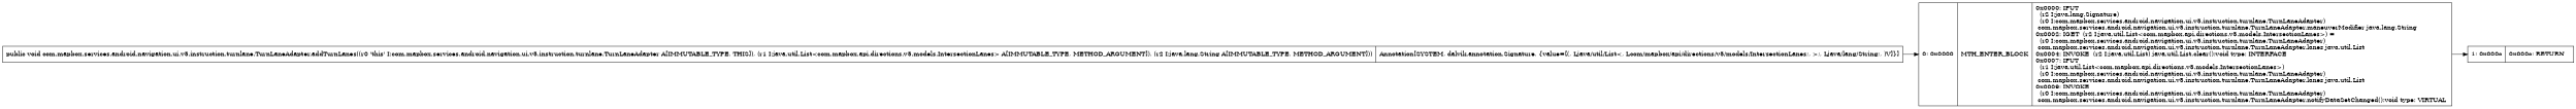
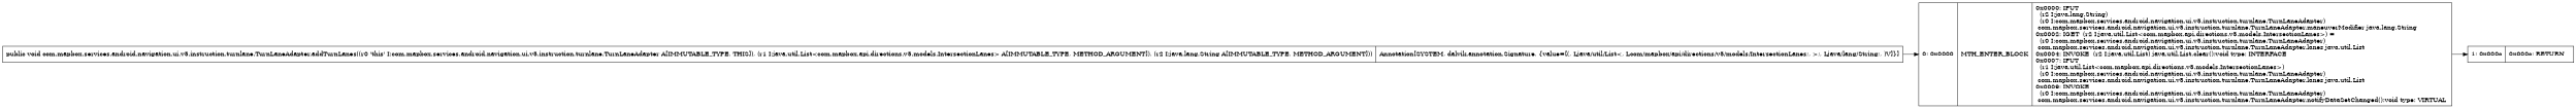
  digraph {
    rankdir=LR
    node [shape=record]
-   n1 [label="{0\:\ 0x0000|MTH_ENTER_BLOCK\l|0x0000: IPUT  \l  (r2 I:java.lang.Signature)\l  (r0 I:com.mapbox.services.android.navigation.ui.v5.instruction.turnlane.TurnLaneAdapter)\l com.mapbox.services.android.navigation.ui.v5.instruction.turnlane.TurnLaneAdapter.maneuverModifier java.lang.String \l0x0002: IGET  (r2 I:java.util.List\<com.mapbox.api.directions.v5.models.IntersectionLanes\>) = \l  (r0 I:com.mapbox.services.android.navigation.ui.v5.instruction.turnlane.TurnLaneAdapter)\l com.mapbox.services.android.navigation.ui.v5.instruction.turnlane.TurnLaneAdapter.lanes java.util.List \l0x0004: INVOKE  (r2 I:java.util.List) java.util.List.clear():void type: INTERFACE \l0x0007: IPUT  \l  (r1 I:java.util.List\<com.mapbox.api.directions.v5.models.IntersectionLanes\>)\l  (r0 I:com.mapbox.services.android.navigation.ui.v5.instruction.turnlane.TurnLaneAdapter)\l com.mapbox.services.android.navigation.ui.v5.instruction.turnlane.TurnLaneAdapter.lanes java.util.List \l0x0009: INVOKE  \l  (r0 I:com.mapbox.services.android.navigation.ui.v5.instruction.turnlane.TurnLaneAdapter)\l com.mapbox.services.android.navigation.ui.v5.instruction.turnlane.TurnLaneAdapter.notifyDataSetChanged():void type: VIRTUAL \l}"]
+   n1 [label="{0\:\ 0x0000|MTH_ENTER_BLOCK\l|0x0000: IPUT  \l  (r2 I:java.lang.String)\l  (r0 I:com.mapbox.services.android.navigation.ui.v5.instruction.turnlane.TurnLaneAdapter)\l com.mapbox.services.android.navigation.ui.v5.instruction.turnlane.TurnLaneAdapter.maneuverModifier java.lang.String \l0x0002: IGET  (r2 I:java.util.List\<com.mapbox.api.directions.v5.models.IntersectionLanes\>) = \l  (r0 I:com.mapbox.services.android.navigation.ui.v5.instruction.turnlane.TurnLaneAdapter)\l com.mapbox.services.android.navigation.ui.v5.instruction.turnlane.TurnLaneAdapter.lanes java.util.List \l0x0004: INVOKE  (r2 I:java.util.List) java.util.List.clear():void type: INTERFACE \l0x0007: IPUT  \l  (r1 I:java.util.List\<com.mapbox.api.directions.v5.models.IntersectionLanes\>)\l  (r0 I:com.mapbox.services.android.navigation.ui.v5.instruction.turnlane.TurnLaneAdapter)\l com.mapbox.services.android.navigation.ui.v5.instruction.turnlane.TurnLaneAdapter.lanes java.util.List \l0x0009: INVOKE  \l  (r0 I:com.mapbox.services.android.navigation.ui.v5.instruction.turnlane.TurnLaneAdapter)\l com.mapbox.services.android.navigation.ui.v5.instruction.turnlane.TurnLaneAdapter.notifyDataSetChanged():void type: VIRTUAL \l}"]
    n2 [label="{1\:\ 0x000c|0x000c: RETURN   \l}"]
    n3 [label="{public void com.mapbox.services.android.navigation.ui.v5.instruction.turnlane.TurnLaneAdapter.addTurnLanes((r0 'this' I:com.mapbox.services.android.navigation.ui.v5.instruction.turnlane.TurnLaneAdapter A[IMMUTABLE_TYPE, THIS]), (r1 I:java.util.List\<com.mapbox.api.directions.v5.models.IntersectionLanes\> A[IMMUTABLE_TYPE, METHOD_ARGUMENT]), (r2 I:java.lang.String A[IMMUTABLE_TYPE, METHOD_ARGUMENT]))  | Annotation[SYSTEM, dalvik.annotation.Signature, \{value=[(, Ljava\/util\/List\<, Lcom\/mapbox\/api\/directions\/v5\/models\/IntersectionLanes;, \>;, Ljava\/lang\/String;, )V]\}]\l}"]
    n1 -> n2
    n3 -> n1
  }
